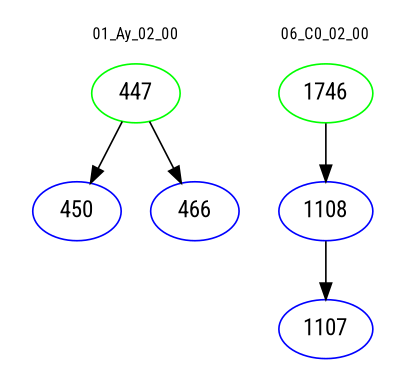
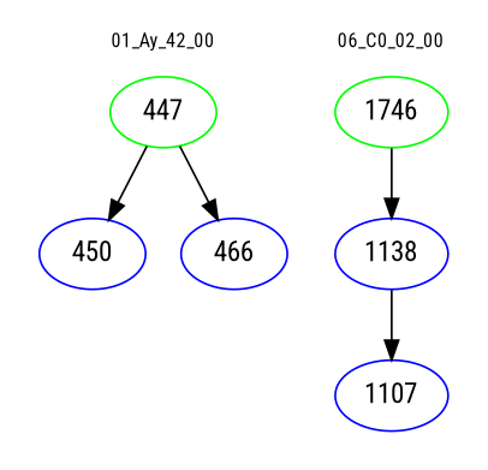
  digraph {
    fontname="Roboto Condensed"
    node [color=blue fontname="Roboto Condensed"]
    edge [color=black fontname="Roboto Condensed"]
    n1 [color=green label=447]
    n2 [label=450]
    n3 [label=466]
    n4 [color=green label=1746]
-   n5 [label=1108]
+   n5 [label=1138]
    n6 [label=1107]
    subgraph cluster_1 {
      color=white
      fontsize=10
-     label="01_Ay_02_00"
+     label="01_Ay_42_00"
      n1
      n2
      n3
    }
    subgraph cluster_2 {
      color=white
      fontsize=10
      label="06_C0_02_00"
      n4
      n5
      n6
    }
    n1 -> n2
    n1 -> n3
    n4 -> n5
    n5 -> n6
  }
